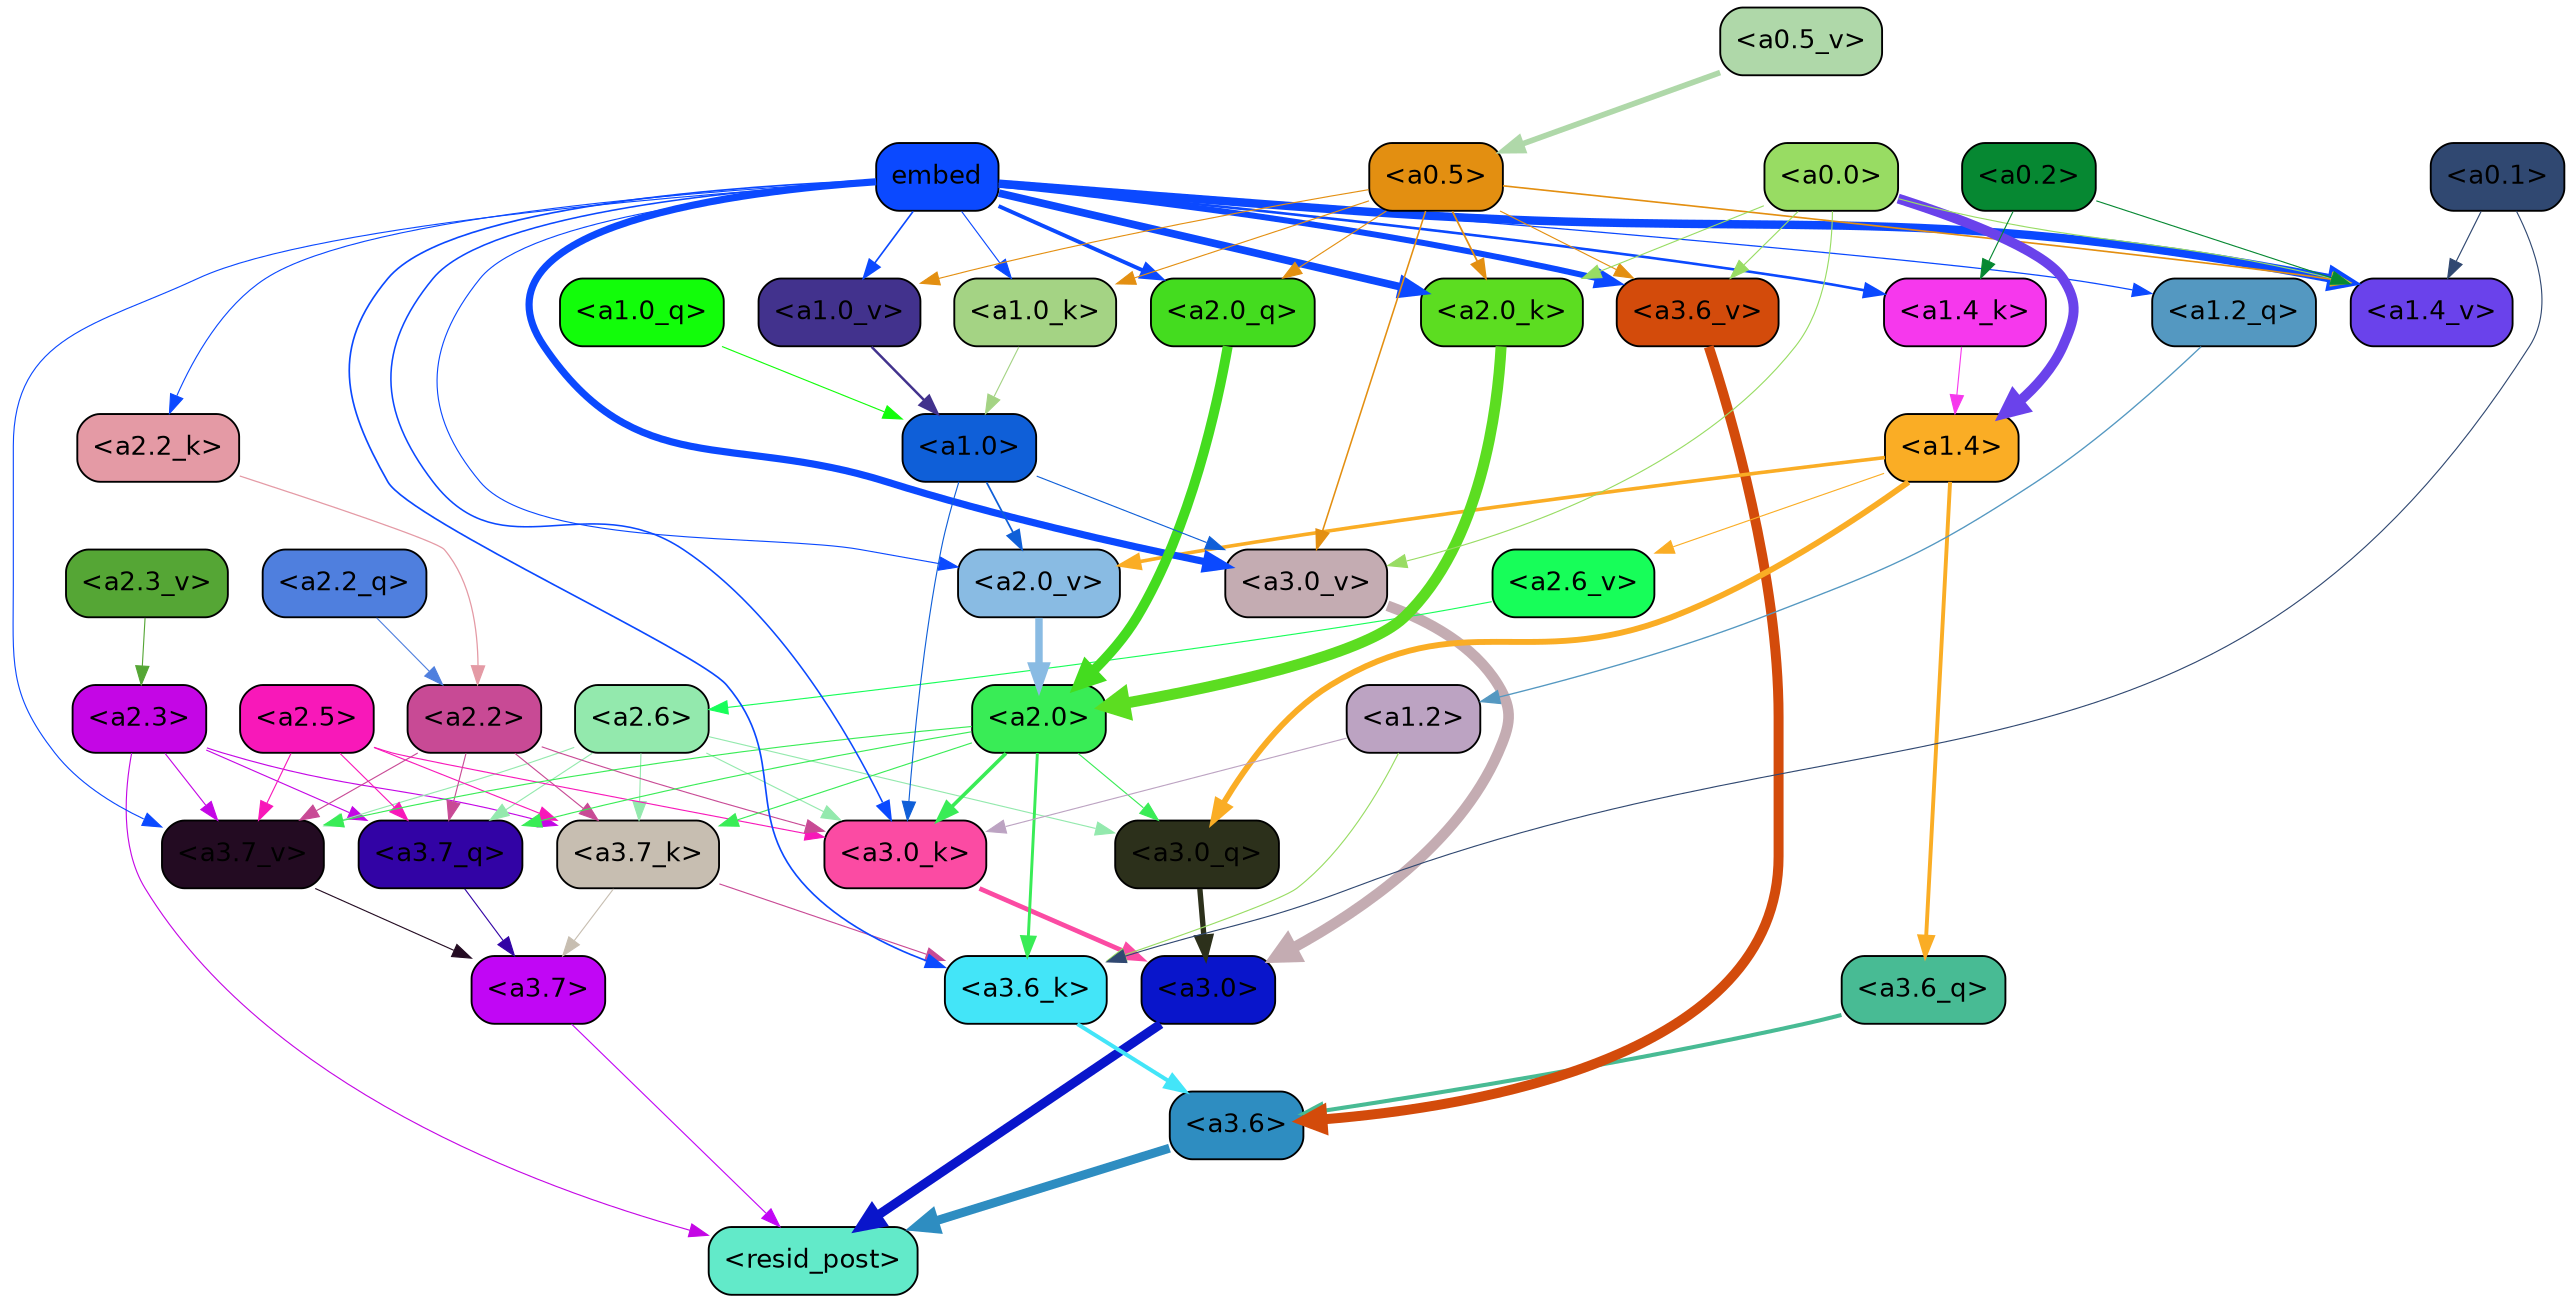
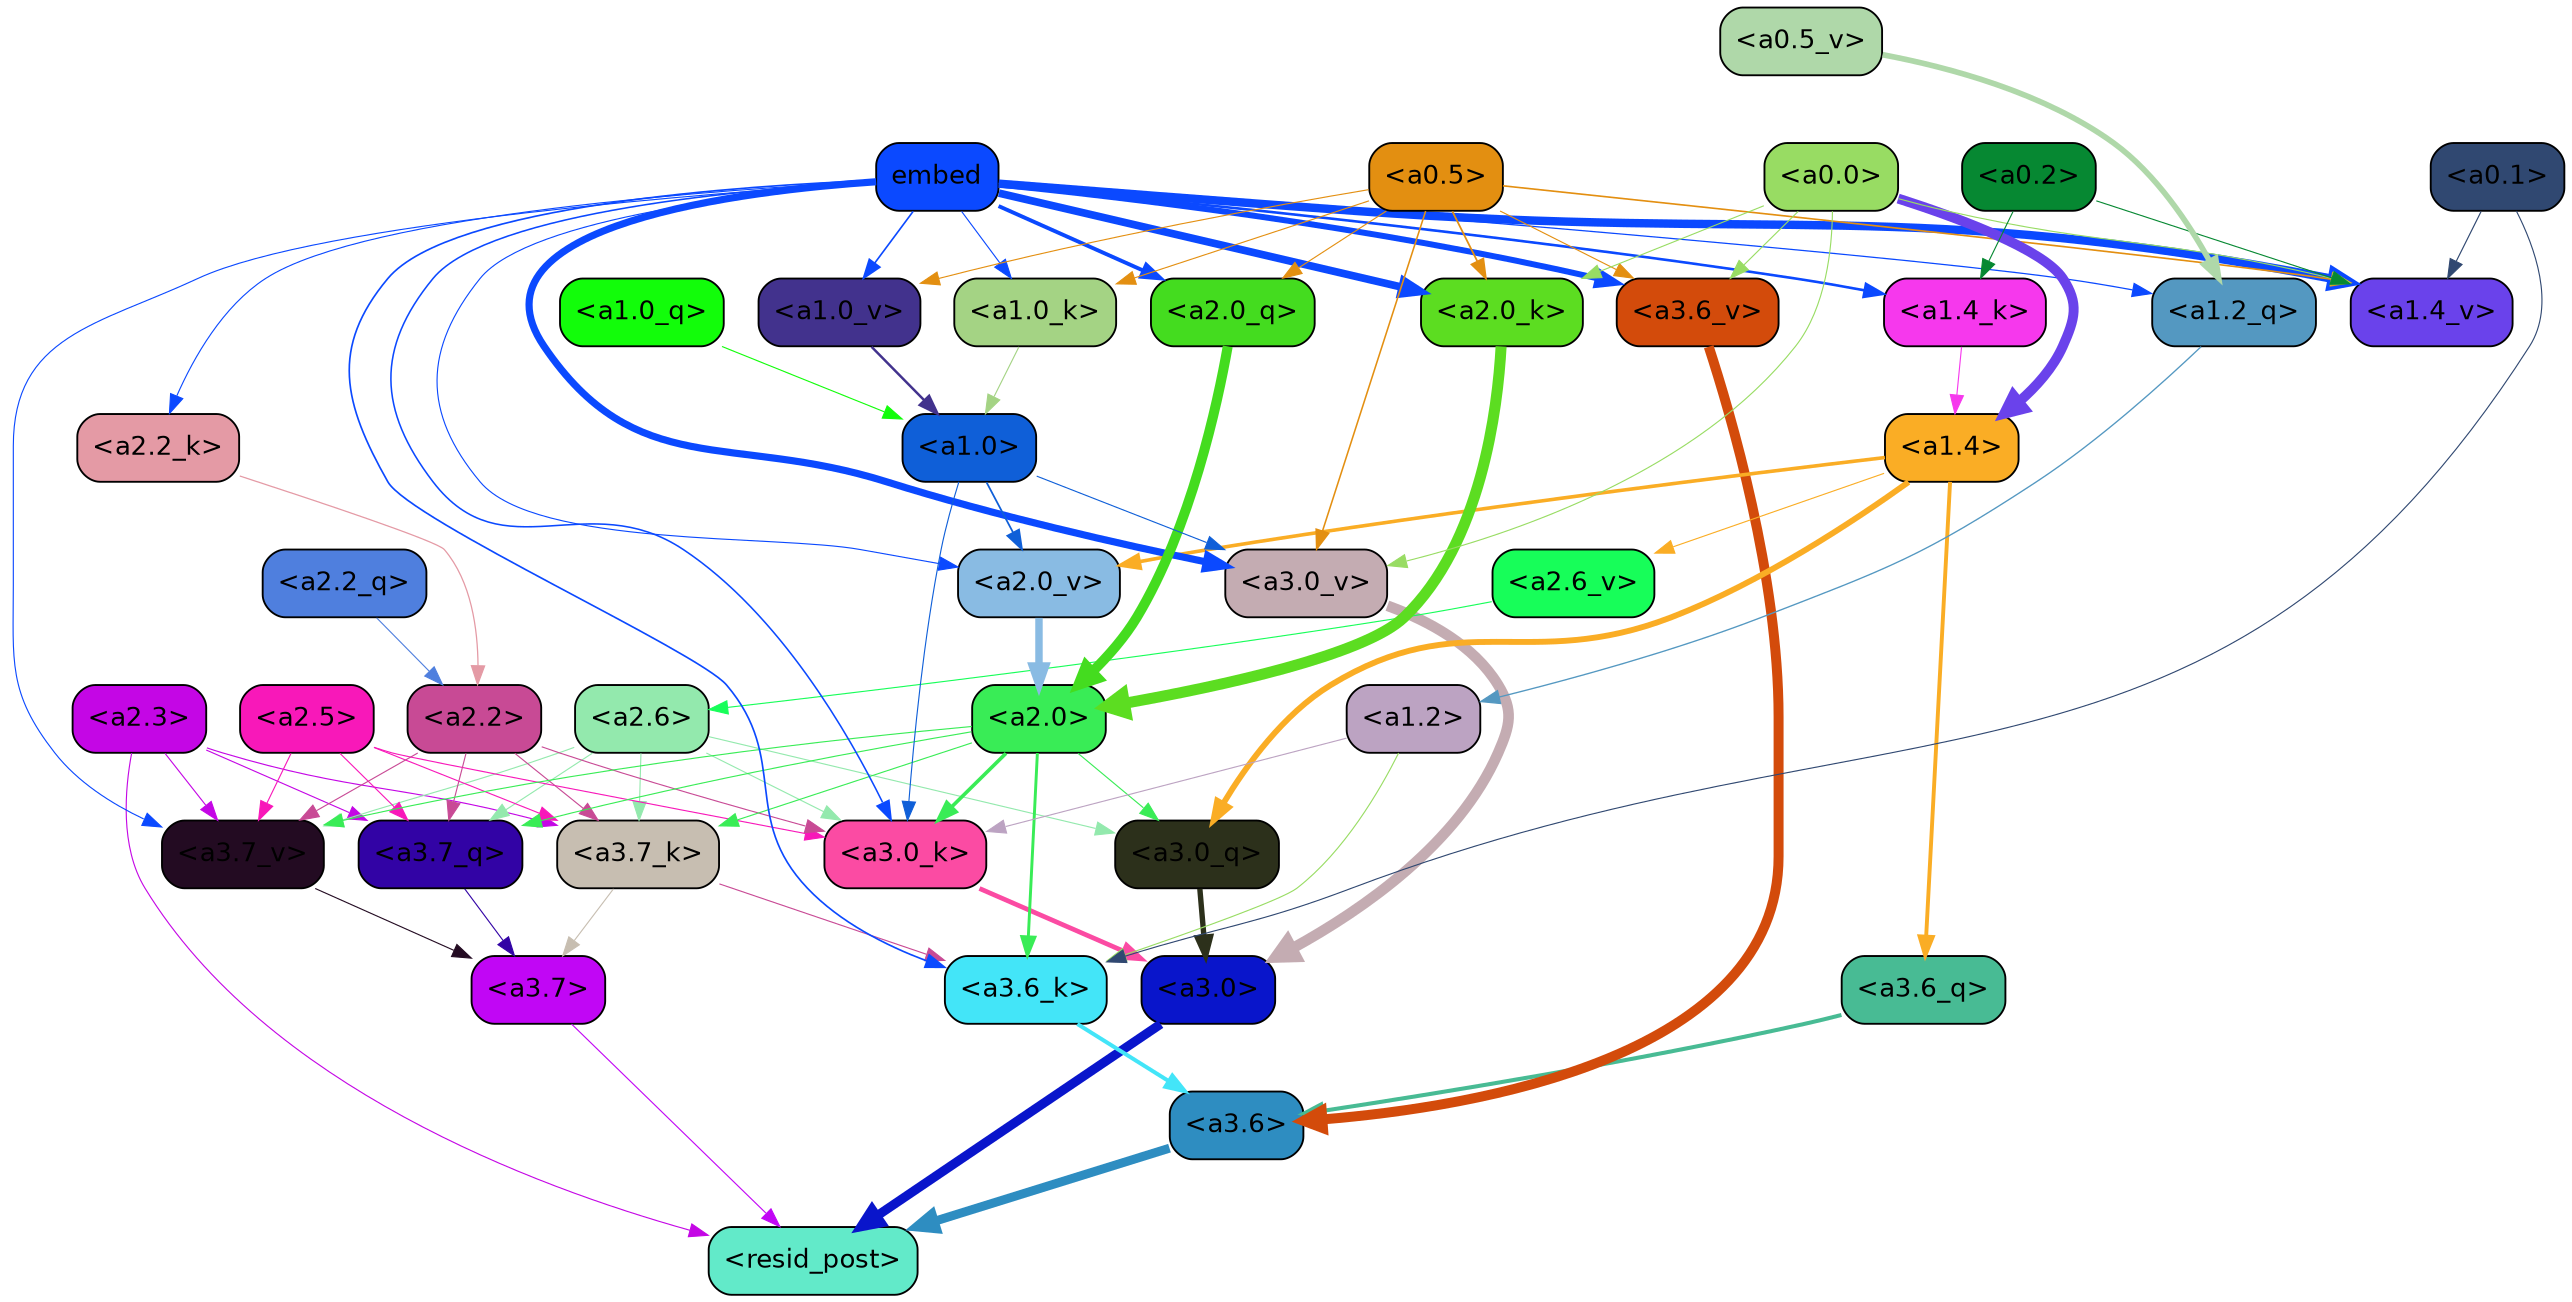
  strict digraph {
    splines=true
    node [color=black fontname=Helvetica shape=box style="filled, rounded"]
    edge [color="#0b49ff" penwidth=0.6]
    "<a3.7>" [fillcolor="#c106f5"]
    "<resid_post>" [fillcolor="#62eac9"]
    "<a3.6>" [fillcolor="#2e8dc1"]
    "<a3.0>" [fillcolor="#0915cb"]
    "<a2.3>" [fillcolor="#c406e5"]
    "<a3.7_q>" [fillcolor="#3203a5"]
    "<a3.7_k>" [fillcolor="#c7beb1"]
    "<a3.7_v>" [fillcolor="#230b22"]
    "<a3.6_k>" [fillcolor="#43e5f8"]
    "<a3.6_q>" [fillcolor="#48bb94"]
    "<a3.0_q>" [fillcolor="#2c301b"]
    "<a3.0_k>" [fillcolor="#fb4ba3"]
    "<a3.6_v>" [fillcolor="#d34b0b"]
    "<a3.0_v>" [fillcolor="#c4acb2"]
    "<a2.6>" [fillcolor="#93e9ad"]
    "<a2.5>" [fillcolor="#f818b9"]
    "<a2.2>" [fillcolor="#c84a95"]
    "<a2.0>" [fillcolor="#39ec56"]
    "<a1.4>" [fillcolor="#faad25"]
    "<a2.6_v>" [fillcolor="#17fe59"]
    "<a2.0_v>" [fillcolor="#89bbe3"]
    "<a1.2>" [fillcolor="#bca3c2"]
    "<a0.1>" [fillcolor="#304871"]
    "<a1.4_v>" [fillcolor="#6a42eb"]
    embed [fillcolor="#0b49ff"]
    "<a2.0_q>" [fillcolor="#44dc1f"]
    "<a2.2_k>" [fillcolor="#e49aa5"]
    "<a2.0_k>" [fillcolor="#5cdd21"]
    "<a1.2_q>" [fillcolor="#5498c1"]
    "<a1.4_k>" [fillcolor="#f638ed"]
    "<a1.0_k>" [fillcolor="#a4d384"]
    "<a1.0_v>" [fillcolor="#42328d"]
    "<a1.0>" [fillcolor="#0f5fd8"]
    "<a0.5>" [fillcolor="#e38f11"]
    "<a0.0>" [fillcolor="#98dc63"]
    "<a2.2_q>" [fillcolor="#4f7fde"]
-   "<a2.3_v>" [fillcolor="#55a635"]
    "<a1.0_q>" [fillcolor="#12fd0a"]
    "<a0.2>" [fillcolor="#068832"]
    "<a0.5_v>" [fillcolor="#afd8a9"]
    "<a3.7>" -> "<resid_post>" [color="#c106f5"]
    "<a3.6>" -> "<resid_post>" [color="#2e8dc1" penwidth=4.751592040061951]
    "<a3.0>" -> "<resid_post>" [color="#0915cb" penwidth=4.904066681861877]
    "<a2.3>" -> "<resid_post>" [color="#c406e5"]
    "<a2.3>" -> "<a3.7_q>" [color="#c406e5"]
    "<a2.3>" -> "<a3.7_k>" [color="#c406e5" penwidth=0.6069068089127541]
    "<a2.3>" -> "<a3.7_v>" [color="#c406e5"]
    "<a3.7_q>" -> "<a3.7>" [color="#3203a5"]
    "<a3.7_k>" -> "<a3.7>" [color="#c7beb1"]
    "<a3.7_k>" -> "<a3.6_k>" [color="#c84a95"]
    "<a3.7_v>" -> "<a3.7>" [color="#230b22"]
    "<a3.6_k>" -> "<a3.6>" [color="#43e5f8" penwidth=2.13908451795578]
    "<a3.6_q>" -> "<a3.6>" [color="#48bb94" penwidth=2.160832464694977]
    "<a3.0_q>" -> "<a3.0>" [color="#2c301b" penwidth=2.870753765106201]
    "<a3.0_k>" -> "<a3.0>" [color="#fb4ba3" penwidth=2.520303964614868]
    "<a3.6_v>" -> "<a3.6>" [color="#d34b0b" penwidth=5.297133803367615]
    "<a3.0_v>" -> "<a3.0>" [color="#c4acb2" penwidth=5.680712580680847]
    "<a2.6>" -> "<a3.7_q>" [color="#93e9ad"]
    "<a2.6>" -> "<a3.7_k>" [color="#93e9ad"]
    "<a2.6>" -> "<a3.7_v>" [color="#93e9ad"]
    "<a2.6>" -> "<a3.0_q>" [color="#93e9ad"]
    "<a2.6>" -> "<a3.0_k>" [color="#93e9ad"]
    "<a2.5>" -> "<a3.7_q>" [color="#f818b9"]
    "<a2.5>" -> "<a3.7_k>" [color="#f818b9"]
    "<a2.5>" -> "<a3.7_v>" [color="#f818b9"]
    "<a2.5>" -> "<a3.0_k>" [color="#f818b9"]
    "<a2.2>" -> "<a3.7_q>" [color="#c84a95"]
    "<a2.2>" -> "<a3.7_k>" [color="#c84a95"]
    "<a2.2>" -> "<a3.7_v>" [color="#c84a95"]
    "<a2.2>" -> "<a3.0_k>" [color="#c84a95"]
    "<a2.0>" -> "<a3.7_q>" [color="#39ec56"]
    "<a2.0>" -> "<a3.7_k>" [color="#39ec56"]
    "<a2.0>" -> "<a3.7_v>" [color="#39ec56"]
    "<a2.0>" -> "<a3.6_k>" [color="#39ec56" penwidth=1.564806342124939]
    "<a2.0>" -> "<a3.0_q>" [color="#39ec56"]
    "<a2.0>" -> "<a3.0_k>" [color="#39ec56" penwidth=1.9353990852832794]
    "<a1.4>" -> "<a3.6_q>" [color="#faad25" penwidth=2.0727532356977463]
    "<a1.4>" -> "<a3.0_q>" [color="#faad25" penwidth=3.1279823780059814]
    "<a1.4>" -> "<a2.6_v>" [color="#faad25"]
    "<a1.4>" -> "<a2.0_v>" [color="#faad25" penwidth=1.9170897603034973]
    "<a2.6_v>" -> "<a2.6>" [color="#17fe59"]
    "<a2.0_v>" -> "<a2.0>" [color="#89bbe3" penwidth=3.9621697664260864]
    "<a1.2>" -> "<a3.6_k>" [color="#98dc63"]
    "<a1.2>" -> "<a3.0_k>" [color="#bca3c2"]
    "<a0.1>" -> "<a3.6_k>" [color="#304871"]
    "<a0.1>" -> "<a1.4_v>" [color="#304871" penwidth=0.6202214732766151]
    embed -> "<a3.7_v>"
    embed -> "<a3.6_k>" [penwidth=0.8915999233722687]
    embed -> "<a3.0_k>" [penwidth=0.832088902592659]
    embed -> "<a3.6_v>" [penwidth=3.1840110421180725]
    embed -> "<a3.0_v>" [penwidth=3.8132747188210487]
    embed -> "<a2.0_v>"
    embed -> "<a1.4_v>" [penwidth=4.4888065457344055]
    embed -> "<a2.0_q>" [penwidth=2.084651827812195]
    embed -> "<a2.2_k>"
    embed -> "<a2.0_k>" [penwidth=4.084526404738426]
    embed -> "<a1.2_q>" [penwidth=0.6670737266540527]
    embed -> "<a1.4_k>" [penwidth=1.3912410736083984]
    embed -> "<a1.0_k>"
    embed -> "<a1.0_v>" [penwidth=0.8796700537204742]
    "<a2.0_q>" -> "<a2.0>" [color="#44dc1f" penwidth=5.29856276512146]
    "<a2.2_k>" -> "<a2.2>" [color="#e49aa5" penwidth=0.6722683310508728]
    "<a2.0_k>" -> "<a2.0>" [color="#5cdd21" penwidth=5.859246134757996]
    "<a1.2_q>" -> "<a1.2>" [color="#5498c1" penwidth=0.7185482024215162]
    "<a1.4_k>" -> "<a1.4>" [color="#f638ed"]
    "<a1.0_k>" -> "<a1.0>" [color="#a4d384"]
    "<a1.0_v>" -> "<a1.0>" [color="#42328d" penwidth=1.318962275981903]
    "<a1.0>" -> "<a3.0_k>" [color="#0f5fd8"]
    "<a1.0>" -> "<a3.0_v>" [color="#0f5fd8"]
    "<a1.0>" -> "<a2.0_v>" [color="#0f5fd8" penwidth=0.9450988052412868]
    "<a0.5>" -> "<a3.6_v>" [color="#e38f11"]
    "<a0.5>" -> "<a3.0_v>" [color="#e38f11" penwidth=0.8331108838319778]
    "<a0.5>" -> "<a1.4_v>" [color="#e38f11" penwidth=0.8757842034101486]
    "<a0.5>" -> "<a2.0_q>" [color="#e38f11"]
    "<a0.5>" -> "<a2.0_k>" [color="#e38f11" penwidth=0.9412797391414642]
    "<a0.5>" -> "<a1.0_k>" [color="#e38f11"]
    "<a0.5>" -> "<a1.0_v>" [color="#e38f11"]
    "<a0.0>" -> "<a3.6_v>" [color="#98dc63"]
    "<a0.0>" -> "<a3.0_v>" [color="#98dc63"]
    "<a0.0>" -> "<a1.4>" [color="#6a42eb" penwidth=5.280138969421387]
    "<a0.0>" -> "<a1.4_v>" [color="#98dc63"]
    "<a0.0>" -> "<a2.0_k>" [color="#98dc63"]
    "<a2.2_q>" -> "<a2.2>" [color="#4f7fde"]
-   "<a2.3_v>" -> "<a2.3>" [color="#55a635"]
    "<a1.0_q>" -> "<a1.0>" [color="#12fd0a"]
    "<a0.2>" -> "<a1.4_v>" [color="#068832"]
    "<a0.2>" -> "<a1.4_k>" [color="#068832"]
-   "<a0.5_v>" -> "<a0.5>" [color="#afd8a9" penwidth=3.0173392295837402]
+   "<a0.5_v>" -> "<a1.2_q>" [color="#afd8a9" penwidth=3.0173392295837402]
  }
